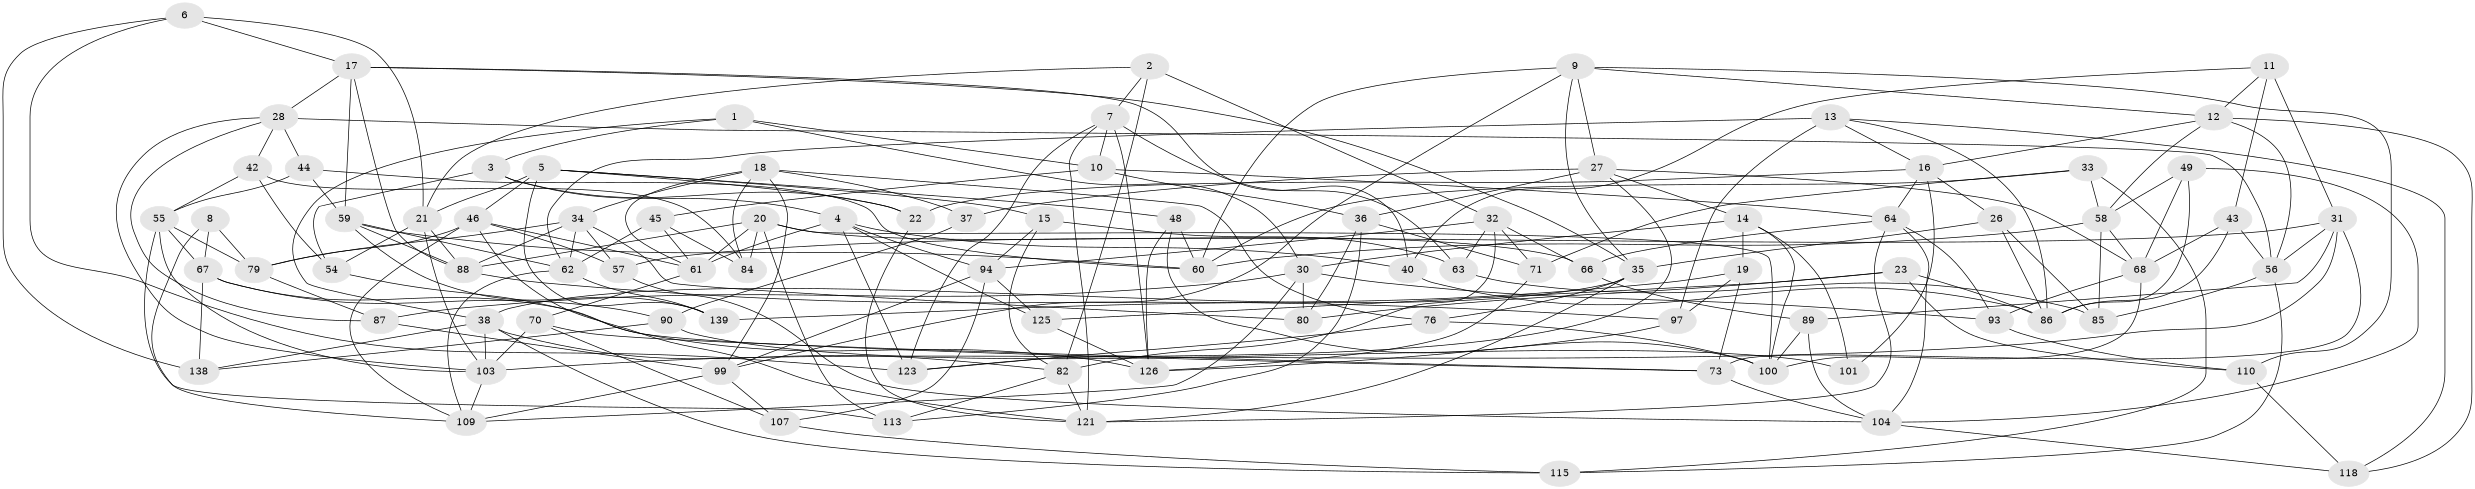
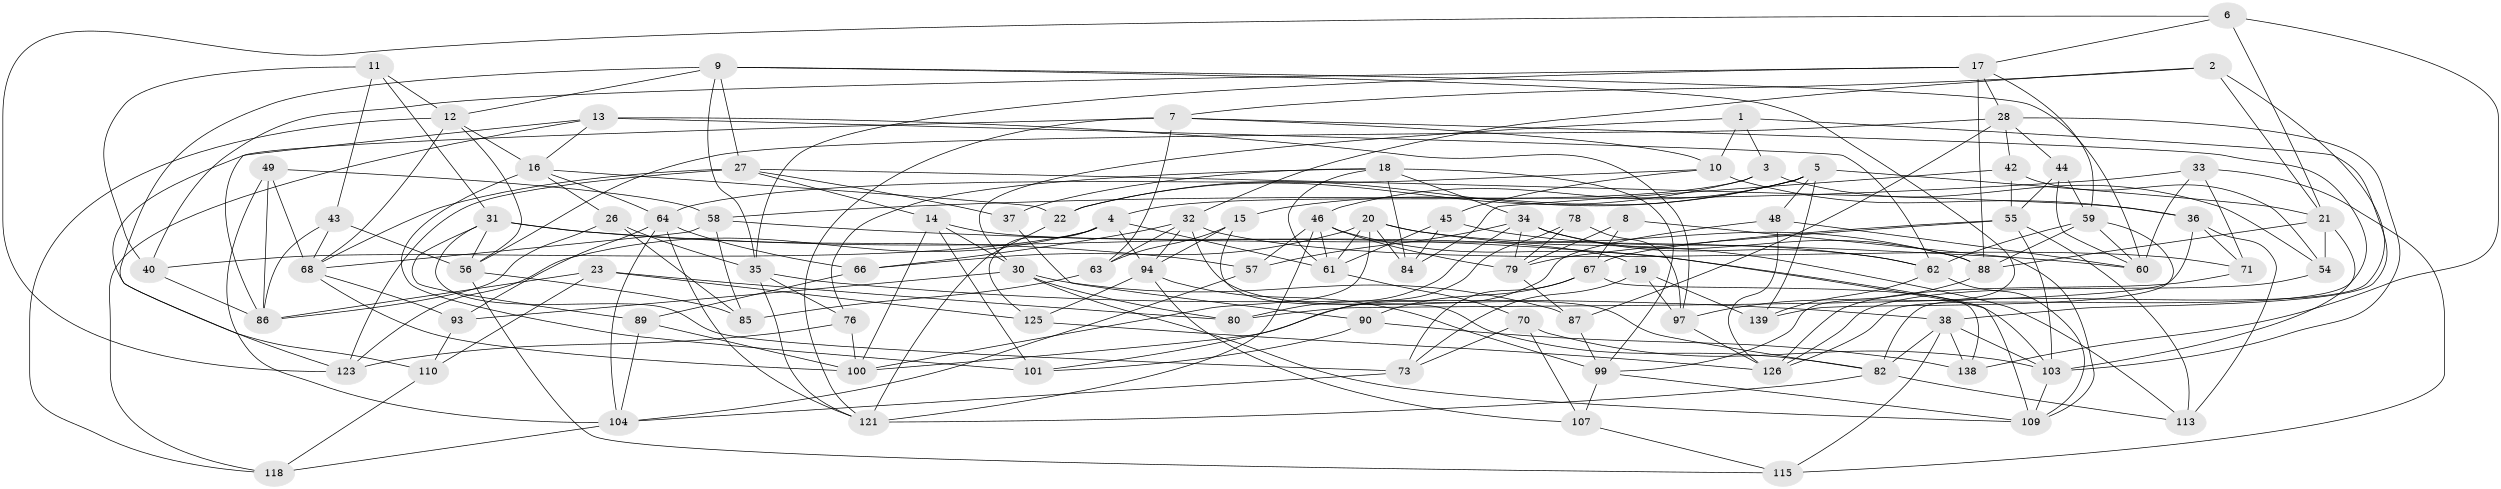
  graph {
    node [color=gray90 style=filled]
    1
    3
    10 [super="+106"]
    30 [super="+120"]
    38 [super="+50"]
    4 [super="+39"]
    22
    54
    36 [super="+51"]
    45
    64 [super="+108"]
    109 [super="+114"]
    80
    87
    93
    82 [super="+90"]
    138
    103 [super="+127"]
    115
    7 [super="+124"]
    123 [super="+130"]
    63
    121 [super="+133"]
    126 [super="+137"]
    2
    21 [super="+47"]
    32 [super="+41"]
    88 [super="+132"]
    94 [super="+136"]
    66
    71
    113
    40
    61 [super="+65"]
    125
    86 [super="+98"]
    70
    99 [super="+134"]
    107
    5 [super="+53"]
    15
    46 [super="+119"]
    48
    139
    79 [super="+131"]
    57
    60 [super="+83"]
    100 [super="+102"]
    17 [super="+116"]
    35 [super="+69"]
    28 [super="+29"]
    59 [super="+91"]
    6
    85
    67 [super="+96"]
    73 [super="+75"]
    n57 [label=90]
    8
    9 [super="+52"]
    12 [super="+24"]
    27 [super="+92"]
    110
    16 [super="+112"]
    56 [super="+74"]
    58 [super="+128"]
    118
    14
    37
    68 [super="+129"]
    76
    62 [super="+77"]
    84
    104 [super="+135"]
    11
    31 [super="+117"]
    43
    89
    101
    26
    13 [super="+25"]
    97 [super="+122"]
    19
    42
    44
    18 [super="+81"]
    34 [super="+105"]
    20 [super="+111"]
    23
+   78
    55 [super="+72"]
    33
    49
    1 -- 3
    1 -- 10
    1 -- 30
    1 -- 38
    3 -- 4
    3 -- 22
    3 -- 54
    10 -- 36 [weight=2]
    10 -- 45
    10 -- 64
    30 -- 109
    30 -- 80
    30 -- 87
    30 -- 93
    38 -- 82
    38 -- 138
    38 -- 103
    38 -- 115
    4 -- 123
    4 -- 94
    4 -- 40
    4 -- 61
    4 -- 125
    22 -- 121
    54 -- 126
    36 -- 80
    36 -- 71
    36 -- 113
    45 -- 61
    45 -- 62
    45 -- 84
    64 -- 93
    64 -- 121
    64 -- 66
    64 -- 104
    87 -- 99
    93 -- 110
    82 -- 121
    82 -- 113
    103 -- 109
    7 -- 10
    7 -- 123
    7 -- 63
    7 -- 121
    7 -- 126
    63 -- 85
    2 -- 82
    2 -- 7
    2 -- 21
    2 -- 32
    21 -- 54
    21 -- 103
    21 -- 88
    32 -- 82
    32 -- 63
    32 -- 94
    32 -- 66
    32 -- 71
    88 -- 97
    94 -- 125
    94 -- 99
    94 -- 107
    66 -- 89
    71 -- 126
    40 -- 86
    61 -- 70
    125 -- 126
    70 -- 103
    70 -- 107
    70 -- 73
    99 -- 109
    99 -- 107
    107 -- 115
    5 -- 22
    5 -- 21
    5 -- 15
    5 -- 46
    5 -- 48
    5 -- 139
    15 -- 82
    15 -- 63
    15 -- 94
    46 -- 109
    46 -- 121
    46 -- 61
    46 -- 79
    46 -- 57
    48 -- 126
    48 -- 60
    48 -- 100
    79 -- 87
    57 -- 104
    17 -- 88
    17 -- 40
    17 -- 35
    17 -- 28
    17 -- 59
    35 -- 38
    35 -- 121
    35 -- 76
    28 -- 87
    28 -- 103
    28 -- 56
    28 -- 42
    28 -- 44
    59 -- 88
    59 -- 139
    59 -- 60
    59 -- 62
    6 -- 138
    6 -- 123
    6 -- 21
    6 -- 17
    67 -- 138
    67 -- 73
    67 -- n57
    73 -- 104
    n57 -- 138
    n57 -- 101
    8 -- 109
    8 -- 79
    8 -- 67 [weight=2]
    9 -- 99
    9 -- 60
    9 -- 35
    9 -- 12
    9 -- 27
    9 -- 110
    12 -- 16
    12 -- 56
-   12 -- 58
+   12 -- 68
    12 -- 118
    27 -- 36
    27 -- 123
    27 -- 14
    27 -- 37
    27 -- 68
    110 -- 118
    16 -- 22
    16 -- 64
    16 -- 101
    16 -- 26
    56 -- 115
    56 -- 85
    58 -- 60
    58 -- 85
    58 -- 68
    14 -- 30
    14 -- 100
    14 -- 101
    14 -- 19
    37 -- n57
    68 -- 93
    68 -- 100
    76 -- 123
    76 -- 100
    62 -- 109
    62 -- 139
    104 -- 118
    11 -- 40
    11 -- 12
    11 -- 31
    11 -- 43
    31 -- 103
    31 -- 57
    31 -- 73
    31 -- 56
    31 -- 89
    43 -- 86
    43 -- 56
    43 -- 68
    89 -- 100
    89 -- 104
    26 -- 86
    26 -- 35
    26 -- 85
    13 -- 86
    13 -- 16
    13 -- 118
    13 -- 62
    13 -- 97 [weight=2]
    97 -- 126
    19 -- 139
    19 -- 73
    19 -- 97
    42 -- 54
    42 -- 84
    42 -- 55
    44 -- 60
    44 -- 59
    44 -- 55
    18 -- 61
    18 -- 99
    18 -- 37
    18 -- 76
    18 -- 84
    18 -- 34
    34 -- 80
    34 -- 88
    34 -- 79
    34 -- 57
    34 -- 62
    20 -- 88
    20 -- 66
    20 -- 113
    20 -- 61
    20 -- 100
    20 -- 84
    23 -- 80
    23 -- 125
    23 -- 86
    23 -- 110
+   78 -- 79
+   78 -- 101
+   78 -- 97
    55 -- 103
    55 -- 113
    55 -- 79
    55 -- 67
    33 -- 115
    33 -- 71
    33 -- 60
    33 -- 58
    49 -- 86
    49 -- 58
    49 -- 68
    49 -- 104
  }
